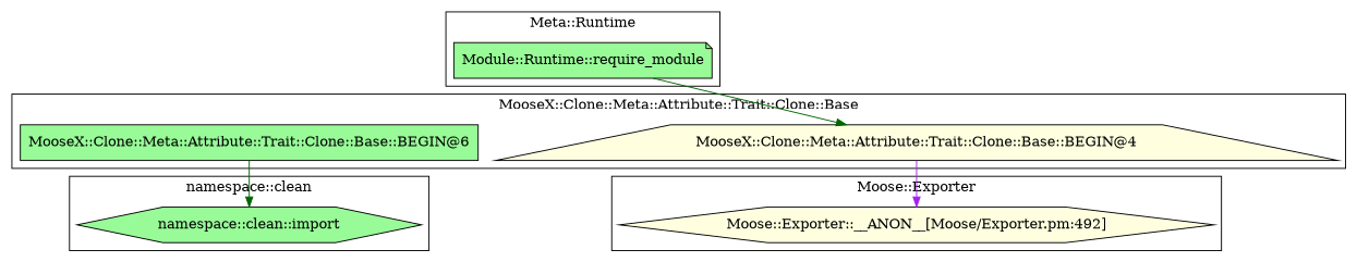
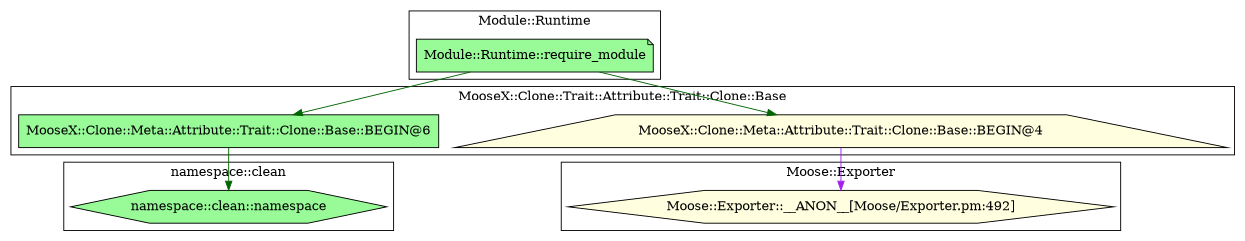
  digraph {
    node [fillcolor=palegreen shape=hexagon style=filled]
    edge [color=darkgreen]
-   "namespace::clean::import"
+   "namespace::clean::import" [label="namespace::clean::namespace"]
    "MooseX::Clone::Meta::Attribute::Trait::Clone::Base::BEGIN@6" [shape=box]
    "MooseX::Clone::Meta::Attribute::Trait::Clone::Base::BEGIN@4" [fillcolor=lightyellow shape=trapezium]
    "Module::Runtime::require_module" [shape=note]
    "Moose::Exporter::__ANON__[Moose/Exporter.pm:492]" [fillcolor=lightyellow]
    subgraph cluster_1 {
      label="namespace::clean"
      "namespace::clean::import"
    }
    subgraph cluster_2 {
-     label="MooseX::Clone::Meta::Attribute::Trait::Clone::Base"
+     label="MooseX::Clone::Trait::Attribute::Trait::Clone::Base"
      "MooseX::Clone::Meta::Attribute::Trait::Clone::Base::BEGIN@6"
      "MooseX::Clone::Meta::Attribute::Trait::Clone::Base::BEGIN@4"
    }
    subgraph cluster_3 {
-     label="Meta::Runtime"
+     label="Module::Runtime"
      "Module::Runtime::require_module"
    }
    subgraph cluster_4 {
      label="Moose::Exporter"
      "Moose::Exporter::__ANON__[Moose/Exporter.pm:492]"
    }
    "MooseX::Clone::Meta::Attribute::Trait::Clone::Base::BEGIN@6" -> "namespace::clean::import"
    "MooseX::Clone::Meta::Attribute::Trait::Clone::Base::BEGIN@4" -> "Moose::Exporter::__ANON__[Moose/Exporter.pm:492]" [color=purple]
+   "Module::Runtime::require_module" -> "MooseX::Clone::Meta::Attribute::Trait::Clone::Base::BEGIN@6"
    "Module::Runtime::require_module" -> "MooseX::Clone::Meta::Attribute::Trait::Clone::Base::BEGIN@4"
  }
